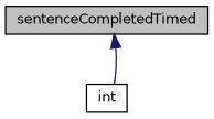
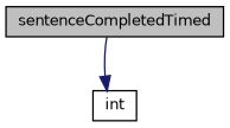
  digraph {
    rankdir=TB
    node [color=black fontname=Helvetica fontsize=10 shape=record style=filled]
    n1 [fillcolor=grey75 fontcolor=black height=0.2 label=sentenceCompletedTimed width=0.4]
    n2 [fillcolor=white height=0.2 label=int width=0.4]
-   n2 -> n1 [color=midnightblue fontname=Helvetica fontsize=10 labelfontname=Helvetica labelfontsize=10 style=solid]
+   n1 -> n2 [color=midnightblue fontname=Helvetica fontsize=10 labelfontname=Helvetica labelfontsize=10 style=solid]
  }
